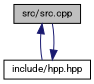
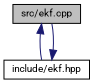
  digraph {
    fontname=Roboto
    node [color=black fontname=Roboto fontsize=10 shape=record style=filled]
    edge [color=midnightblue dir=back fontname=Roboto fontsize=10 labelfontname=Helvetica labelfontsize=10 style=solid]
-   n1 [fillcolor=grey75 fontcolor=black height=0.2 label="src/src.cpp" width=0.4]
-   n2 [fillcolor=white height=0.2 label="include/hpp.hpp" width=0.4]
+   n1 [fillcolor=grey75 fontcolor=black height=0.2 label="src/ekf.cpp" width=0.4]
+   n2 [fillcolor=white height=0.2 label="include/ekf.hpp" width=0.4]
    n1 -> n2
    n2 -> n1
  }
